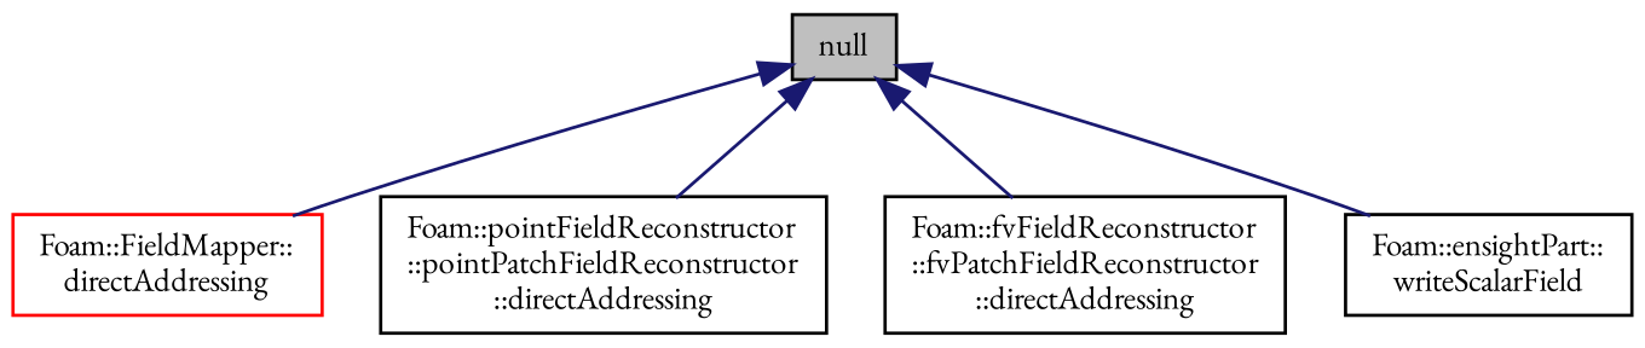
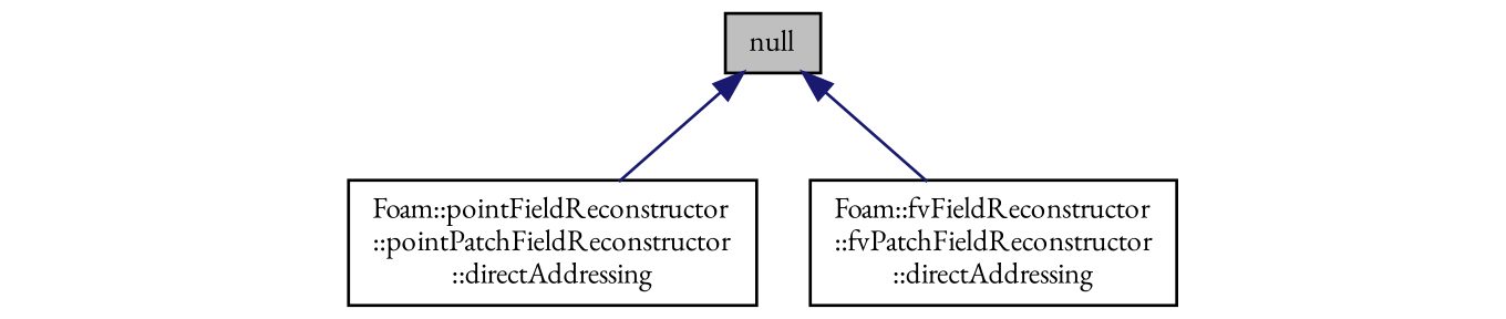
  digraph {
    fontname="EB Garamond"
    rankdir=TB
    node [color=black fontname="EB Garamond" fontsize=10 shape=record]
    edge [color=midnightblue dir=back fontname="EB Garamond" fontsize=10 labelfontname=Helvetica labelfontsize=10 style=solid]
    n1 [fillcolor=grey75 fontcolor=black height=0.2 label=null style=filled width=0.4]
-   n2 [color=red height=0.2 label="Foam::FieldMapper::\ldirectAddressing" width=0.4]
    n3 [height=0.2 label="Foam::pointFieldReconstructor\l::pointPatchFieldReconstructor\l::directAddressing" width=0.4]
    n4 [height=0.2 label="Foam::fvFieldReconstructor\l::fvPatchFieldReconstructor\l::directAddressing" width=0.4]
-   n5 [height=0.2 label="Foam::ensightPart::\lwriteScalarField" width=0.4]
-   n1 -> n2
    n1 -> n3
    n1 -> n4
-   n1 -> n5
  }
